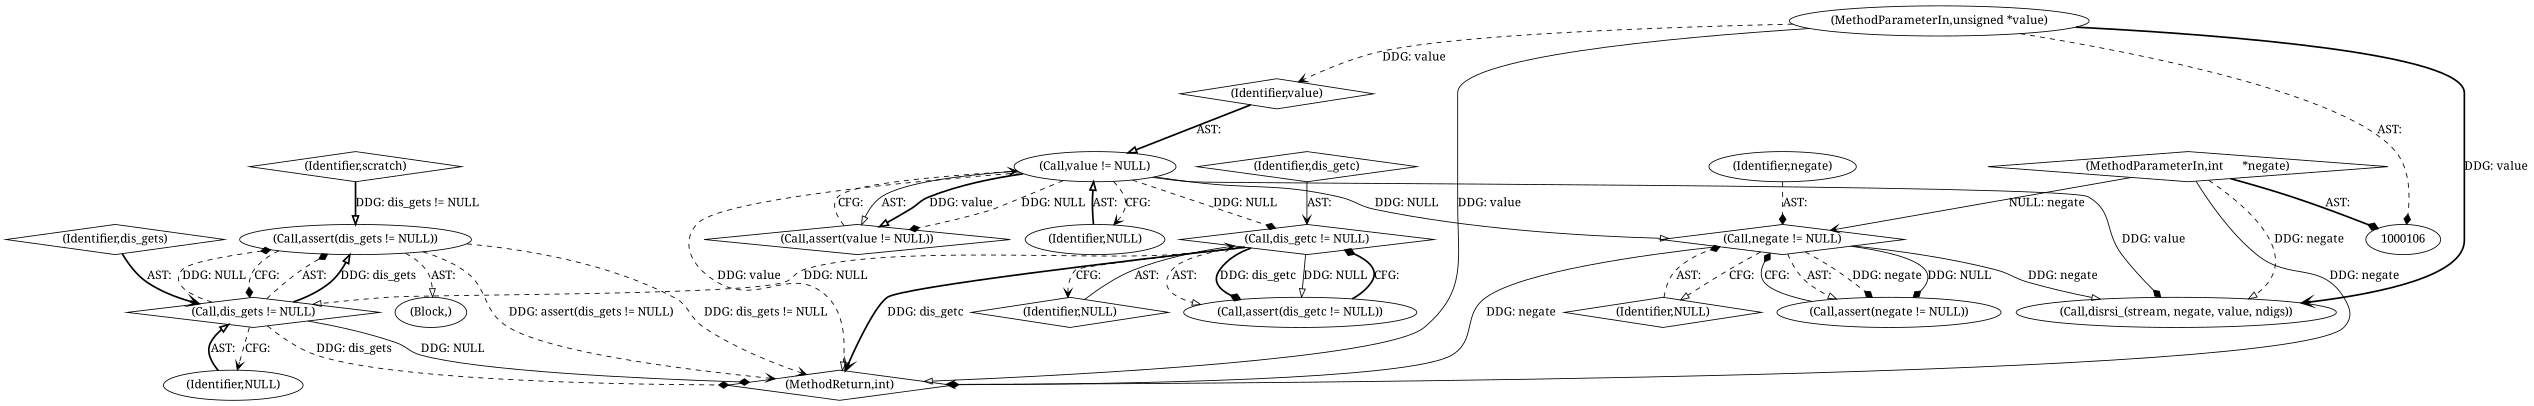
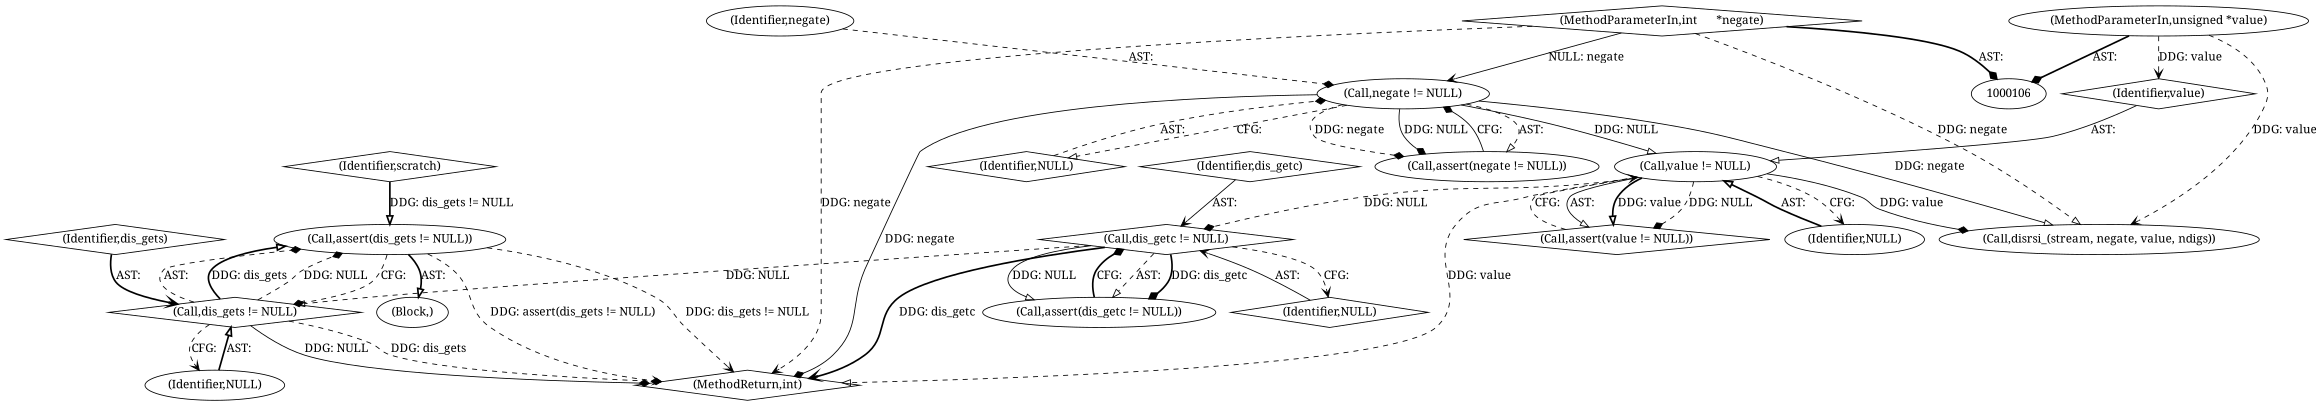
  digraph {
    fontname="Noto Serif"
    node [fontname="Noto Serif" shape=ellipse]
    edge [arrowhead=diamond fontname="Noto Serif" style=dashed]
    n1 [label="(Call,assert(dis_gets != NULL))"]
    n2 [label="(Call,dis_gets != NULL)" shape=diamond]
    n3 [label="(MethodReturn,int)" shape=diamond]
    n4 [label="(Block,)"]
    n5 [label="(Identifier,NULL)"]
    n6 [label="(Call,dis_getc != NULL)" shape=diamond]
    n7 [label="(Identifier,NULL)" shape=diamond]
    n8 [label="(Call,assert(dis_getc != NULL))"]
    n9 [label="(Call,value != NULL)"]
    n10 [label="(Identifier,NULL)"]
    n11 [label="(Call,assert(value != NULL))" shape=diamond]
    n12 [label="(Call,disrsi_(stream, negate, value, ndigs))"]
    n13 [label="(MethodParameterIn,unsigned *value)"]
    1000106
    n15 [label="(Identifier,value)" shape=diamond]
-   n16 [label="(Call,negate != NULL)" shape=diamond]
+   n16 [label="(Call,negate != NULL)"]
    n17 [label="(Identifier,NULL)" shape=diamond]
    n18 [label="(Call,assert(negate != NULL))"]
    n19 [label="(MethodParameterIn,int      *negate)" shape=diamond]
    n20 [label="(Identifier,dis_getc)" shape=diamond]
    n21 [label="(Identifier,negate)"]
    n22 [label="(Identifier,scratch)" shape=diamond]
    n23 [label="(Identifier,dis_gets)" shape=diamond]
    n1 -> n2 [label="CFG: "]
    n1 -> n3 [arrowhead=vee label="DDG: assert(dis_gets != NULL)"]
    n1 -> n3 [arrowhead=vee label="DDG: dis_gets != NULL"]
-   n1 -> n4 [arrowhead=onormal label="AST: "]
+   n1 -> n4 [arrowhead=onormal label="AST: " style=bold]
    n2 -> n1 [label="AST: "]
    n2 -> n1 [arrowhead=onormal label="DDG: dis_gets" style=bold]
    n2 -> n1 [label="DDG: NULL"]
    n2 -> n3 [label="DDG: NULL" style=solid]
    n2 -> n3 [label="DDG: dis_gets"]
    n2 -> n5 [arrowhead=vee label="CFG: "]
    n5 -> n2 [arrowhead=onormal label="AST: " style=bold]
    n6 -> n2 [arrowhead=onormal label="DDG: NULL"]
    n6 -> n3 [arrowhead=vee label="DDG: dis_getc" style=bold]
    n6 -> n7 [arrowhead=vee label="CFG: "]
    n6 -> n8 [arrowhead=onormal label="AST: "]
    n6 -> n8 [label="DDG: dis_getc" style=bold]
    n6 -> n8 [arrowhead=onormal label="DDG: NULL" style=solid]
    n7 -> n6 [arrowhead=vee label="AST: " style=solid]
    n8 -> n6 [label="CFG: " style=bold]
    n9 -> n3 [arrowhead=onormal label="DDG: value"]
    n9 -> n6 [label="DDG: NULL"]
    n9 -> n10 [arrowhead=vee label="CFG: "]
    n9 -> n11 [arrowhead=onormal label="AST: " style=solid]
    n9 -> n11 [arrowhead=onormal label="DDG: value" style=bold]
    n9 -> n11 [label="DDG: NULL"]
    n9 -> n12 [label="DDG: value" style=solid]
    n10 -> n9 [arrowhead=onormal label="AST: " style=bold]
    n11 -> n9 [arrowhead=vee label="CFG: "]
-   n13 -> n3 [arrowhead=onormal label="DDG: value" style=solid]
-   n13 -> n12 [arrowhead=vee label="DDG: value" style=bold]
-   n13 -> 1000106 [label="AST: "]
+   n13 -> n12 [arrowhead=vee label="DDG: value"]
+   n13 -> 1000106 [label="AST: " style=bold]
    n13 -> n15 [arrowhead=vee label="DDG: value"]
-   n15 -> n9 [arrowhead=onormal label="AST: " style=bold]
+   n15 -> n9 [arrowhead=onormal label="AST: " style=solid]
    n16 -> n3 [label="DDG: negate" style=solid]
-   n9 -> n16 [arrowhead=onormal label="DDG: NULL" style=solid]
+   n16 -> n9 [arrowhead=onormal label="DDG: NULL" style=solid]
    n16 -> n12 [arrowhead=onormal label="DDG: negate" style=solid]
    n16 -> n17 [arrowhead=onormal label="CFG: "]
    n16 -> n18 [arrowhead=onormal label="AST: "]
    n16 -> n18 [label="DDG: negate"]
    n16 -> n18 [label="DDG: NULL" style=solid]
    n17 -> n16 [label="AST: "]
    n18 -> n16 [label="CFG: " style=solid]
-   n19 -> n3 [arrowhead=vee label="DDG: negate" style=solid]
+   n19 -> n3 [arrowhead=vee label="DDG: negate"]
    n19 -> n12 [arrowhead=onormal label="DDG: negate"]
    n19 -> 1000106 [label="AST: " style=bold]
    n19 -> n16 [arrowhead=vee label="NULL: negate" style=solid]
    n20 -> n6 [arrowhead=vee label="AST: " style=solid]
    n21 -> n16 [label="AST: "]
    n22 -> n1 [arrowhead=onormal label="DDG: dis_gets != NULL" style=bold]
    n23 -> n2 [arrowhead=vee label="AST: " style=bold]
  }
